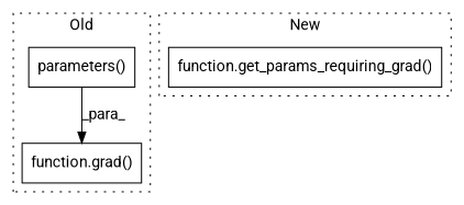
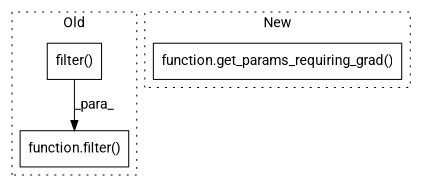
  digraph {
    fontname=Roboto
    node [a=75 shape=box fontname=Roboto]
-   n1 [l="7,1" label="function.grad()" s="2341,2397"]
-   n2 [l=22 label="parameters()" s=2375]
+   n1 [l="7,1" label="function.filter()" s="2341,2397"]
+   n2 [l=22 label="filter()" s=2375]
    n3 [l="26,1" label="function.get_params_requiring_grad()" s="2170,2201"]
    subgraph cluster_1 {
      label=Old
      style=dotted
      n1
      n2
    }
    subgraph cluster_2 {
      label=New
      style=dotted
      n3
    }
    n2 -> n1 [label=_para_ fontname=Roboto]
  }
